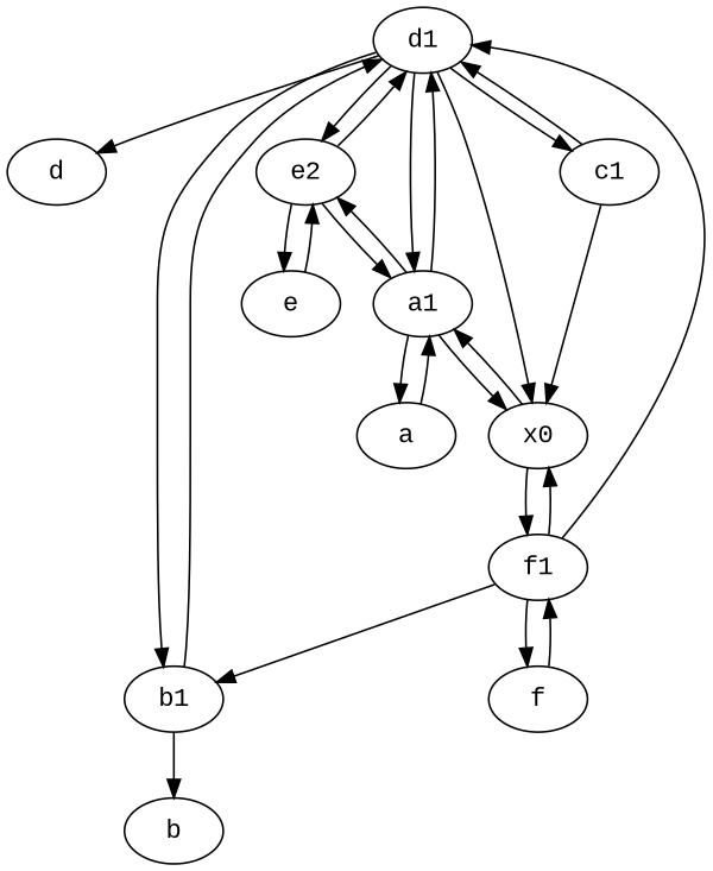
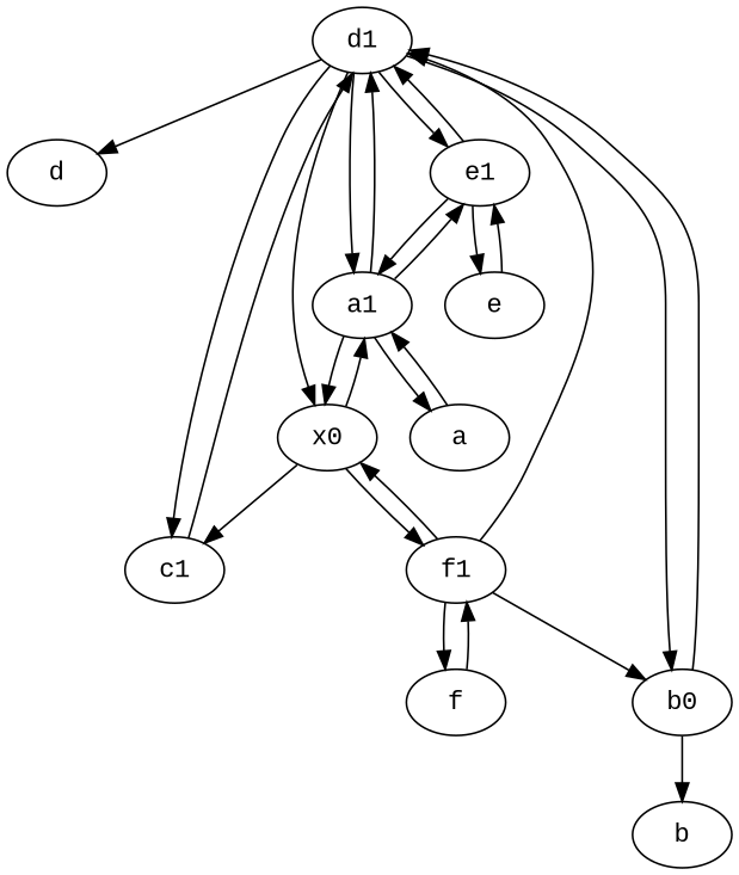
  digraph {
    fontname="Liberation Mono"
    node [fontname="Liberation Mono"]
    edge [fontname="Liberation Mono"]
    d1
    d
-   e1 [label=e2]
+   e1
    a1
    x0
-   b1
+   b1 [label=b0]
    c1
    e
    a
    f1
    f
    b
    d1 -> d
    d1 -> e1
    d1 -> a1
    d1 -> x0
    d1 -> b1
    d1 -> c1
    e1 -> d1
    e1 -> a1
    e1 -> e
    a1 -> d1
    a1 -> e1
    a1 -> x0
    a1 -> a
    x0 -> a1
    x0 -> f1
    b1 -> d1
    b1 -> b
    c1 -> d1
-   c1 -> x0
+   x0 -> c1
    e -> e1
    a -> a1
    f1 -> d1
    f1 -> x0
    f1 -> b1
    f1 -> f
    f -> f1
  }
